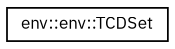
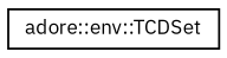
  digraph {
    rankdir=LR
    fontname="IBM Plex Sans"
-   n1 [color=black fillcolor=white fontname="IBM Plex Sans" fontsize=10 height=0.2 label="env::env::TCDSet" shape=record style=filled width=0.4]
+   n1 [color=black fillcolor=white fontname="IBM Plex Sans" fontsize=10 height=0.2 label="adore::env::TCDSet" shape=record style=filled width=0.4]
  }
